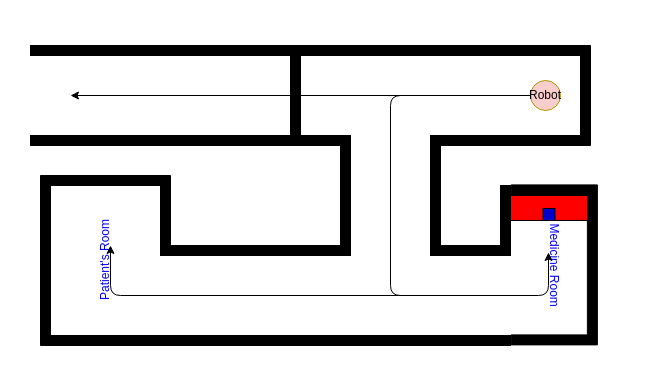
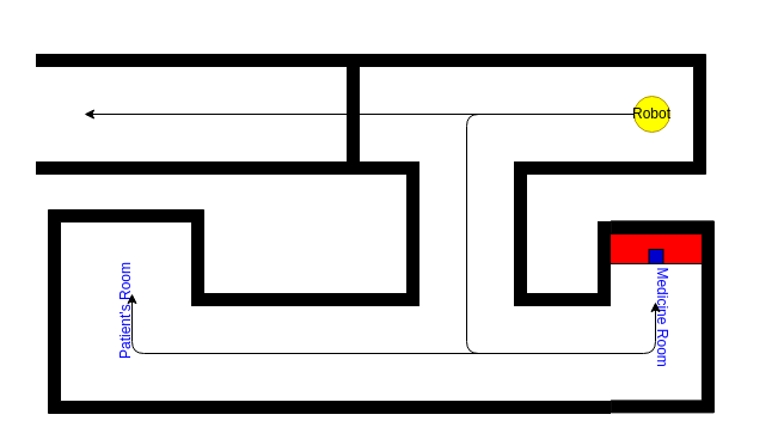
  <mxCell id="0" />
  <mxCell id="1" parent="0" />
  <mxCell id="2" value="" style="verticalLabelPosition=bottom;html=1;verticalAlign=top;align=center;shape=mxgraph.floorplan.wallU;fillColor=#000000;rotation=90;" parent="1" vertex="1"><mxGeometry x="465" y="20" width="100" height="150" as="geometry" /></mxCell>
  <mxCell id="3" value="&lt;font color=&quot;#0000ff&quot;&gt;Medicine Room&lt;/font&gt;" style="verticalLabelPosition=middle;html=1;verticalAlign=middle;align=center;shape=mxgraph.floorplan.wallU;fillColor=#000000;rotation=90;labelPosition=center;" parent="1" vertex="1"><mxGeometry x="473.75" y="221.25" width="160" height="86.25" as="geometry" /></mxCell>
  <mxCell id="4" value="&lt;font color=&quot;#0000ff&quot;&gt;Patient's Room&lt;/font&gt;" style="verticalLabelPosition=middle;html=1;verticalAlign=middle;align=center;shape=mxgraph.floorplan.wallU;fillColor=#000000;rotation=-90;labelPosition=center;horizontal=1;textDirection=rtl;" parent="1" vertex="1"><mxGeometry x="20" y="195" width="170" height="130" as="geometry" /></mxCell>
- <mxCell id="5" value="&lt;font color=&quot;#000000&quot;&gt;Robot&lt;/font&gt;" style="ellipse;whiteSpace=wrap;html=1;aspect=fixed;strokeColor=#B09500;fontColor=#ffffff;fillColor=#f8cecc;" parent="1" vertex="1"><mxGeometry x="530" y="80" width="30" height="30" as="geometry" /></mxCell>
+ <mxCell id="5" value="&lt;font color=&quot;#000000&quot;&gt;Robot&lt;/font&gt;" style="ellipse;whiteSpace=wrap;html=1;aspect=fixed;strokeColor=#B09500;fontColor=#ffffff;fillColor=#FFFF00;" parent="1" vertex="1"><mxGeometry x="530" y="80" width="30" height="30" as="geometry" /></mxCell>
  <mxCell id="6" value="" style="verticalLabelPosition=bottom;html=1;verticalAlign=top;align=center;shape=mxgraph.floorplan.wall;fillColor=#000000;direction=south;" parent="1" vertex="1"><mxGeometry x="430" y="135" width="10" height="120" as="geometry" /></mxCell>
  <mxCell id="7" value="" style="verticalLabelPosition=bottom;html=1;verticalAlign=top;align=center;shape=mxgraph.floorplan.wall;fillColor=#000000;direction=west;" parent="1" vertex="1"><mxGeometry y="45" width="410" height="10" as="geometry" x="30" /></mxCell>
  <mxCell id="8" value="" style="verticalLabelPosition=bottom;html=1;verticalAlign=top;align=center;shape=mxgraph.floorplan.wall;fillColor=#000000;direction=south;" parent="1" vertex="1"><mxGeometry x="340" y="135" width="10" height="120" as="geometry" /></mxCell>
  <mxCell id="9" value="" style="verticalLabelPosition=bottom;html=1;verticalAlign=top;align=center;shape=mxgraph.floorplan.wall;fillColor=#000000;direction=west;" parent="1" vertex="1"><mxGeometry y="135" width="310" height="10" as="geometry" x="30" /></mxCell>
  <mxCell id="10" value="" style="verticalLabelPosition=bottom;html=1;verticalAlign=top;align=center;shape=mxgraph.floorplan.wall;fillColor=#000000;direction=west;" parent="1" vertex="1"><mxGeometry x="170" y="245" width="170" height="10" as="geometry" /></mxCell>
  <mxCell id="11" value="" style="verticalLabelPosition=bottom;html=1;verticalAlign=top;align=center;shape=mxgraph.floorplan.wall;fillColor=#000000;direction=south;" parent="1" vertex="1"><mxGeometry x="160" y="185" width="10" height="70" as="geometry" /></mxCell>
  <mxCell id="12" value="" style="verticalLabelPosition=bottom;html=1;verticalAlign=top;align=center;shape=mxgraph.floorplan.wall;fillColor=#000000;direction=south;" parent="1" vertex="1"><mxGeometry x="500" y="185" width="10" height="70" as="geometry" /></mxCell>
  <mxCell id="13" value="" style="verticalLabelPosition=bottom;html=1;verticalAlign=top;align=center;shape=mxgraph.floorplan.wall;fillColor=#000000;direction=west;" parent="1" vertex="1"><mxGeometry x="440" y="245" width="60" height="10" as="geometry" /></mxCell>
  <mxCell id="14" value="" style="verticalLabelPosition=bottom;html=1;verticalAlign=top;align=center;shape=mxgraph.floorplan.wall;fillColor=#000000;direction=west;" parent="1" vertex="1"><mxGeometry x="170" y="335" width="340" height="10" as="geometry" /></mxCell>
  <mxCell id="15" value="" style="endArrow=classic;html=1;exitX=0;exitY=0.5;exitDx=0;exitDy=0;" parent="1" source="5" edge="1"><mxGeometry width="50" height="50" relative="1" as="geometry"><mxPoint x="400" y="95" as="sourcePoint" /><mxPoint x="548" y="252" as="targetPoint" /><Array as="points"><mxPoint x="390" y="95" /><mxPoint x="390" y="295" /><mxPoint x="548" y="295" /></Array></mxGeometry></mxCell>
  <mxCell id="16" value="" style="rounded=0;whiteSpace=wrap;html=1;fillColor=#FF0000;" parent="1" vertex="1"><mxGeometry x="510" y="195" width="77" height="25" as="geometry" /></mxCell>
  <mxCell id="17" value="" style="endArrow=classic;html=1;" parent="1" edge="1"><mxGeometry width="50" height="50" relative="1" as="geometry"><mxPoint x="530" y="295" as="sourcePoint" /><mxPoint x="110" y="245" as="targetPoint" /><Array as="points"><mxPoint x="110" y="295" /></Array></mxGeometry></mxCell>
  <mxCell id="18" value="" style="verticalLabelPosition=bottom;html=1;verticalAlign=top;align=center;shape=mxgraph.floorplan.wall;fillColor=#000000;direction=south;" parent="1" vertex="1"><mxGeometry x="290" y="55" width="10" height="80" as="geometry" /></mxCell>
  <mxCell id="19" value="" style="endArrow=classic;html=1;" parent="1" edge="1"><mxGeometry width="50" height="50" relative="1" as="geometry"><mxPoint x="520" y="95" as="sourcePoint" /><mxPoint x="70" y="95" as="targetPoint" /></mxGeometry></mxCell>
  <mxCell id="20" value="" style="rounded=0;whiteSpace=wrap;html=1;fillColor=#0000CC;" parent="1" vertex="1"><mxGeometry x="542.5" y="208" width="12" height="12" as="geometry" /></mxCell>
